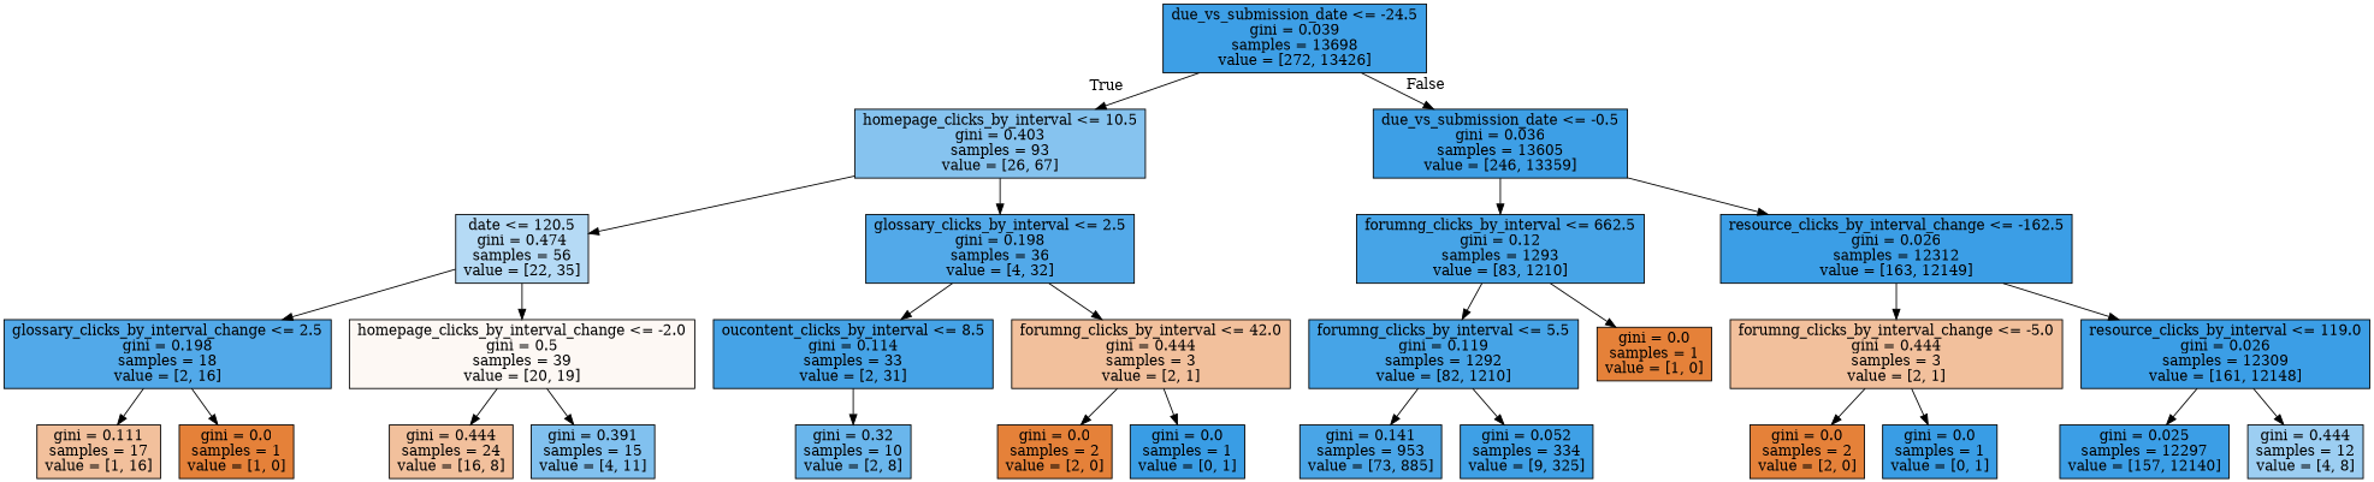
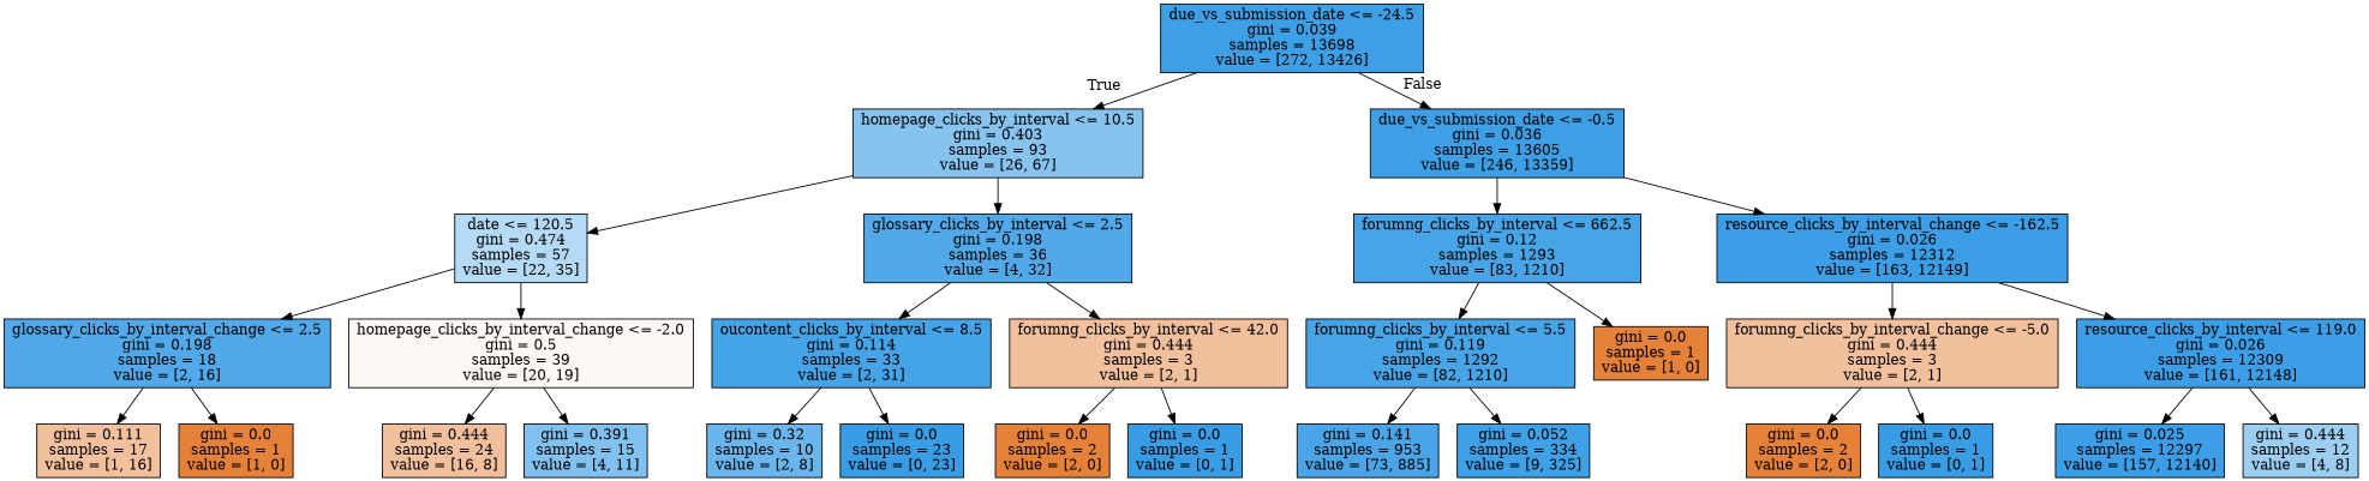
  digraph {
    node [color=black fillcolor="#e581397f" shape=box style=filled]
    n1 [fillcolor="#399de5fa" label="due_vs_submission_date <= -24.5\ngini = 0.039\nsamples = 13698\nvalue = [272, 13426]"]
    n2 [fillcolor="#399de59c" label="homepage_clicks_by_interval <= 10.5\ngini = 0.403\nsamples = 93\nvalue = [26, 67]"]
    n3 [fillcolor="#399de5fa" label="due_vs_submission_date <= -0.5\ngini = 0.036\nsamples = 13605\nvalue = [246, 13359]"]
-   n4 [fillcolor="#399de55f" label="date <= 120.5\ngini = 0.474\nsamples = 56\nvalue = [22, 35]"]
+   n4 [fillcolor="#399de55f" label="date <= 120.5\ngini = 0.474\nsamples = 57\nvalue = [22, 35]"]
    n5 [fillcolor="#399de5df" label="glossary_clicks_by_interval <= 2.5\ngini = 0.198\nsamples = 36\nvalue = [4, 32]"]
    n6 [fillcolor="#399de5ee" label="forumng_clicks_by_interval <= 662.5\ngini = 0.12\nsamples = 1293\nvalue = [83, 1210]"]
    n7 [fillcolor="#399de5fc" label="resource_clicks_by_interval_change <= -162.5\ngini = 0.026\nsamples = 12312\nvalue = [163, 12149]"]
    n8 [fillcolor="#399de5df" label="glossary_clicks_by_interval_change <= 2.5\ngini = 0.198\nsamples = 18\nvalue = [2, 16]"]
    n9 [fillcolor="#e581390d" label="homepage_clicks_by_interval_change <= -2.0\ngini = 0.5\nsamples = 39\nvalue = [20, 19]"]
    n10 [fillcolor="#399de5ef" label="oucontent_clicks_by_interval <= 8.5\ngini = 0.114\nsamples = 33\nvalue = [2, 31]"]
    n11 [label="forumng_clicks_by_interval <= 42.0\ngini = 0.444\nsamples = 3\nvalue = [2, 1]"]
    n12 [label="gini = 0.111\nsamples = 17\nvalue = [1, 16]"]
    n13 [fillcolor="#e58139ff" label="gini = 0.0\nsamples = 1\nvalue = [1, 0]"]
    n14 [label="gini = 0.444\nsamples = 24\nvalue = [16, 8]"]
    n15 [fillcolor="#399de5a2" label="gini = 0.391\nsamples = 15\nvalue = [4, 11]"]
    n16 [fillcolor="#399de5bf" label="gini = 0.32\nsamples = 10\nvalue = [2, 8]"]
+   n17 [fillcolor="#399de5ff" label="gini = 0.0\nsamples = 23\nvalue = [0, 23]"]
    n18 [fillcolor="#e58139ff" label="gini = 0.0\nsamples = 2\nvalue = [2, 0]"]
    n19 [fillcolor="#399de5ff" label="gini = 0.0\nsamples = 1\nvalue = [0, 1]"]
    n20 [fillcolor="#399de5ee" label="forumng_clicks_by_interval <= 5.5\ngini = 0.119\nsamples = 1292\nvalue = [82, 1210]"]
    n21 [fillcolor="#e58139ff" label="gini = 0.0\nsamples = 1\nvalue = [1, 0]"]
    n22 [label="forumng_clicks_by_interval_change <= -5.0\ngini = 0.444\nsamples = 3\nvalue = [2, 1]"]
    n23 [fillcolor="#399de5fc" label="resource_clicks_by_interval <= 119.0\ngini = 0.026\nsamples = 12309\nvalue = [161, 12148]"]
    n24 [fillcolor="#399de5ea" label="gini = 0.141\nsamples = 953\nvalue = [73, 885]"]
    n25 [fillcolor="#399de5f8" label="gini = 0.052\nsamples = 334\nvalue = [9, 325]"]
    n26 [fillcolor="#e58139ff" label="gini = 0.0\nsamples = 2\nvalue = [2, 0]"]
    n27 [fillcolor="#399de5ff" label="gini = 0.0\nsamples = 1\nvalue = [0, 1]"]
    n28 [fillcolor="#399de5fc" label="gini = 0.025\nsamples = 12297\nvalue = [157, 12140]"]
    n29 [fillcolor="#399de57f" label="gini = 0.444\nsamples = 12\nvalue = [4, 8]"]
    n1 -> n2 [headlabel=True labelangle=45 labeldistance=2.5]
    n1 -> n3 [headlabel=False labelangle=-45 labeldistance=2.5]
    n2 -> n4
    n2 -> n5
    n3 -> n6
    n3 -> n7
    n4 -> n8
    n4 -> n9
    n5 -> n10
    n5 -> n11
    n6 -> n20
    n6 -> n21
    n7 -> n22
    n7 -> n23
    n8 -> n12
    n8 -> n13
    n9 -> n14
    n9 -> n15
    n10 -> n16
+   n10 -> n17
    n11 -> n18
    n11 -> n19
    n20 -> n24
    n20 -> n25
    n22 -> n26
    n22 -> n27
    n23 -> n28
    n23 -> n29
  }
